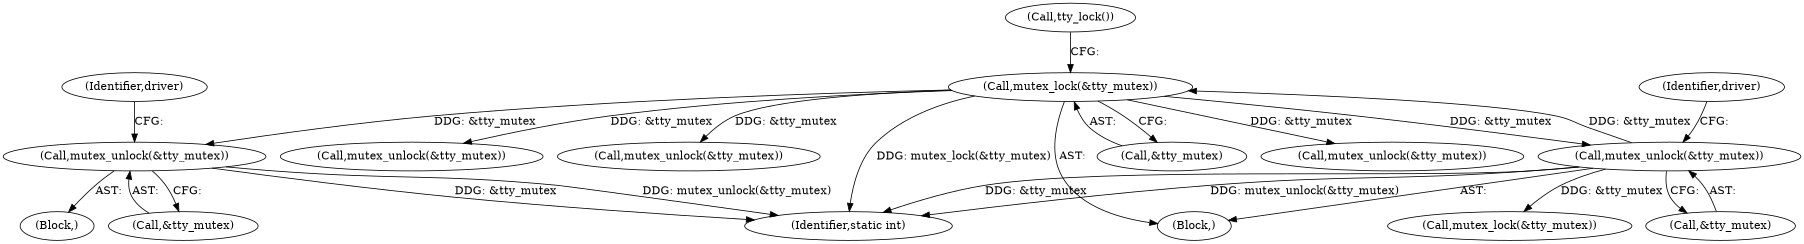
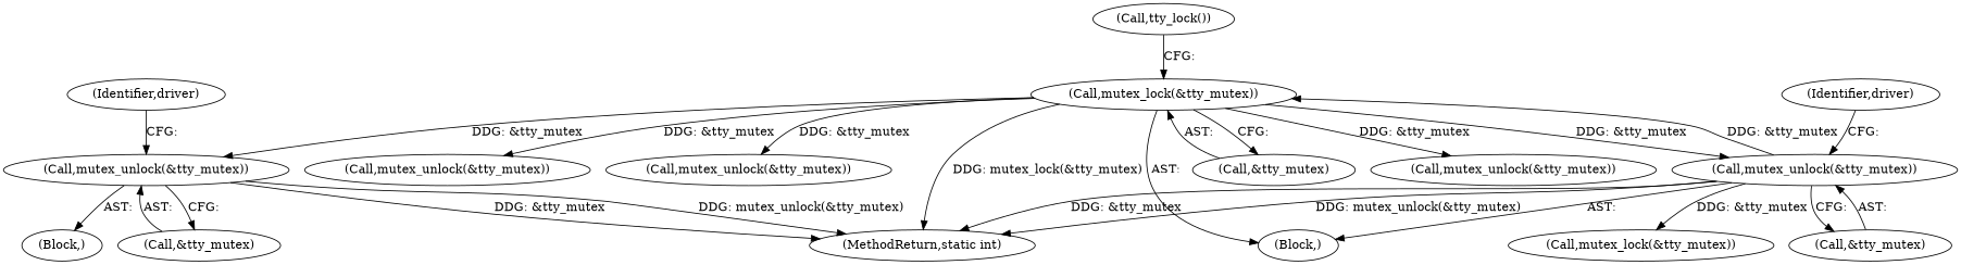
  digraph {
    n1 [label="(Call,mutex_unlock(&tty_mutex))"]
    n2 [label="(Block,)"]
-   n3 [label="(Identifier,static int)"]
+   n3 [label="(MethodReturn,static int)"]
    n4 [label="(Call,&tty_mutex)"]
    n5 [label="(Call,mutex_lock(&tty_mutex))"]
    n6 [label="(Call,mutex_unlock(&tty_mutex))"]
    n7 [label="(Call,&tty_mutex)"]
    n8 [label="(Call,mutex_unlock(&tty_mutex))"]
    n9 [label="(Call,mutex_unlock(&tty_mutex))"]
    n10 [label="(Block,)"]
    n11 [label="(Call,mutex_unlock(&tty_mutex))"]
    n12 [label="(Call,mutex_lock(&tty_mutex))"]
    n13 [label="(Call,&tty_mutex)"]
    n14 [label="(Call,tty_lock())"]
    n15 [label="(Identifier,driver)"]
    n16 [label="(Identifier,driver)"]
    n1 -> n2 [label="AST: "]
    n1 -> n3 [label="DDG: &tty_mutex"]
    n1 -> n3 [label="DDG: mutex_unlock(&tty_mutex)"]
    n1 -> n4 [label="CFG: "]
    n4 -> n1 [label="AST: "]
    n5 -> n1 [label="DDG: &tty_mutex"]
    n5 -> n3 [label="DDG: mutex_lock(&tty_mutex)"]
    n5 -> n6 [label="DDG: &tty_mutex"]
    n5 -> n7 [label="CFG: "]
    n5 -> n8 [label="DDG: &tty_mutex"]
    n5 -> n9 [label="DDG: &tty_mutex"]
    n5 -> n10 [label="AST: "]
    n5 -> n11 [label="DDG: &tty_mutex"]
    n6 -> n3 [label="DDG: mutex_unlock(&tty_mutex)"]
    n6 -> n3 [label="DDG: &tty_mutex"]
    n6 -> n5 [label="DDG: &tty_mutex"]
    n6 -> n10 [label="AST: "]
    n6 -> n12 [label="DDG: &tty_mutex"]
    n6 -> n13 [label="CFG: "]
    n7 -> n5 [label="AST: "]
    n13 -> n6 [label="AST: "]
    n14 -> n5 [label="CFG: "]
    n15 -> n6 [label="CFG: "]
    n16 -> n1 [label="CFG: "]
  }
